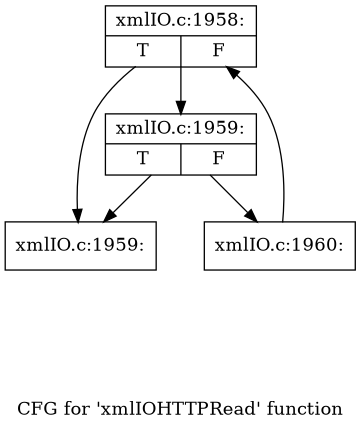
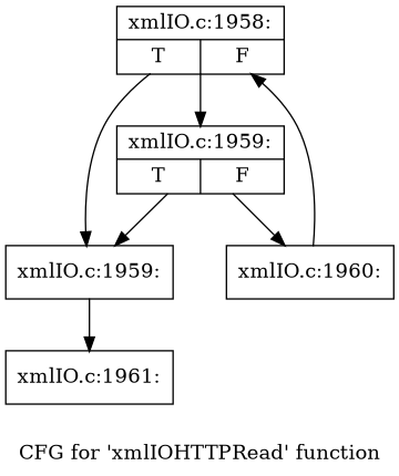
  digraph {
    fontname="DejaVu Serif"
    label="CFG for 'xmlIOHTTPRead' function"
    node [fontname="DejaVu Serif" shape=record]
    edge [fontname="DejaVu Serif"]
    n1 [label="{xmlIO.c:1958:|{<s0>T|<s1>F}}"]
    n2 [label="{xmlIO.c:1959:}"]
    n3 [label="{xmlIO.c:1959:|{<s0>T|<s1>F}}"]
+   n4 [label="{xmlIO.c:1961:}"]
    n5 [label="{xmlIO.c:1960:}"]
    n1 -> n2
    n1 -> n3
+   n2 -> n4
    n3 -> n2
    n3 -> n5
    n5 -> n1
  }
